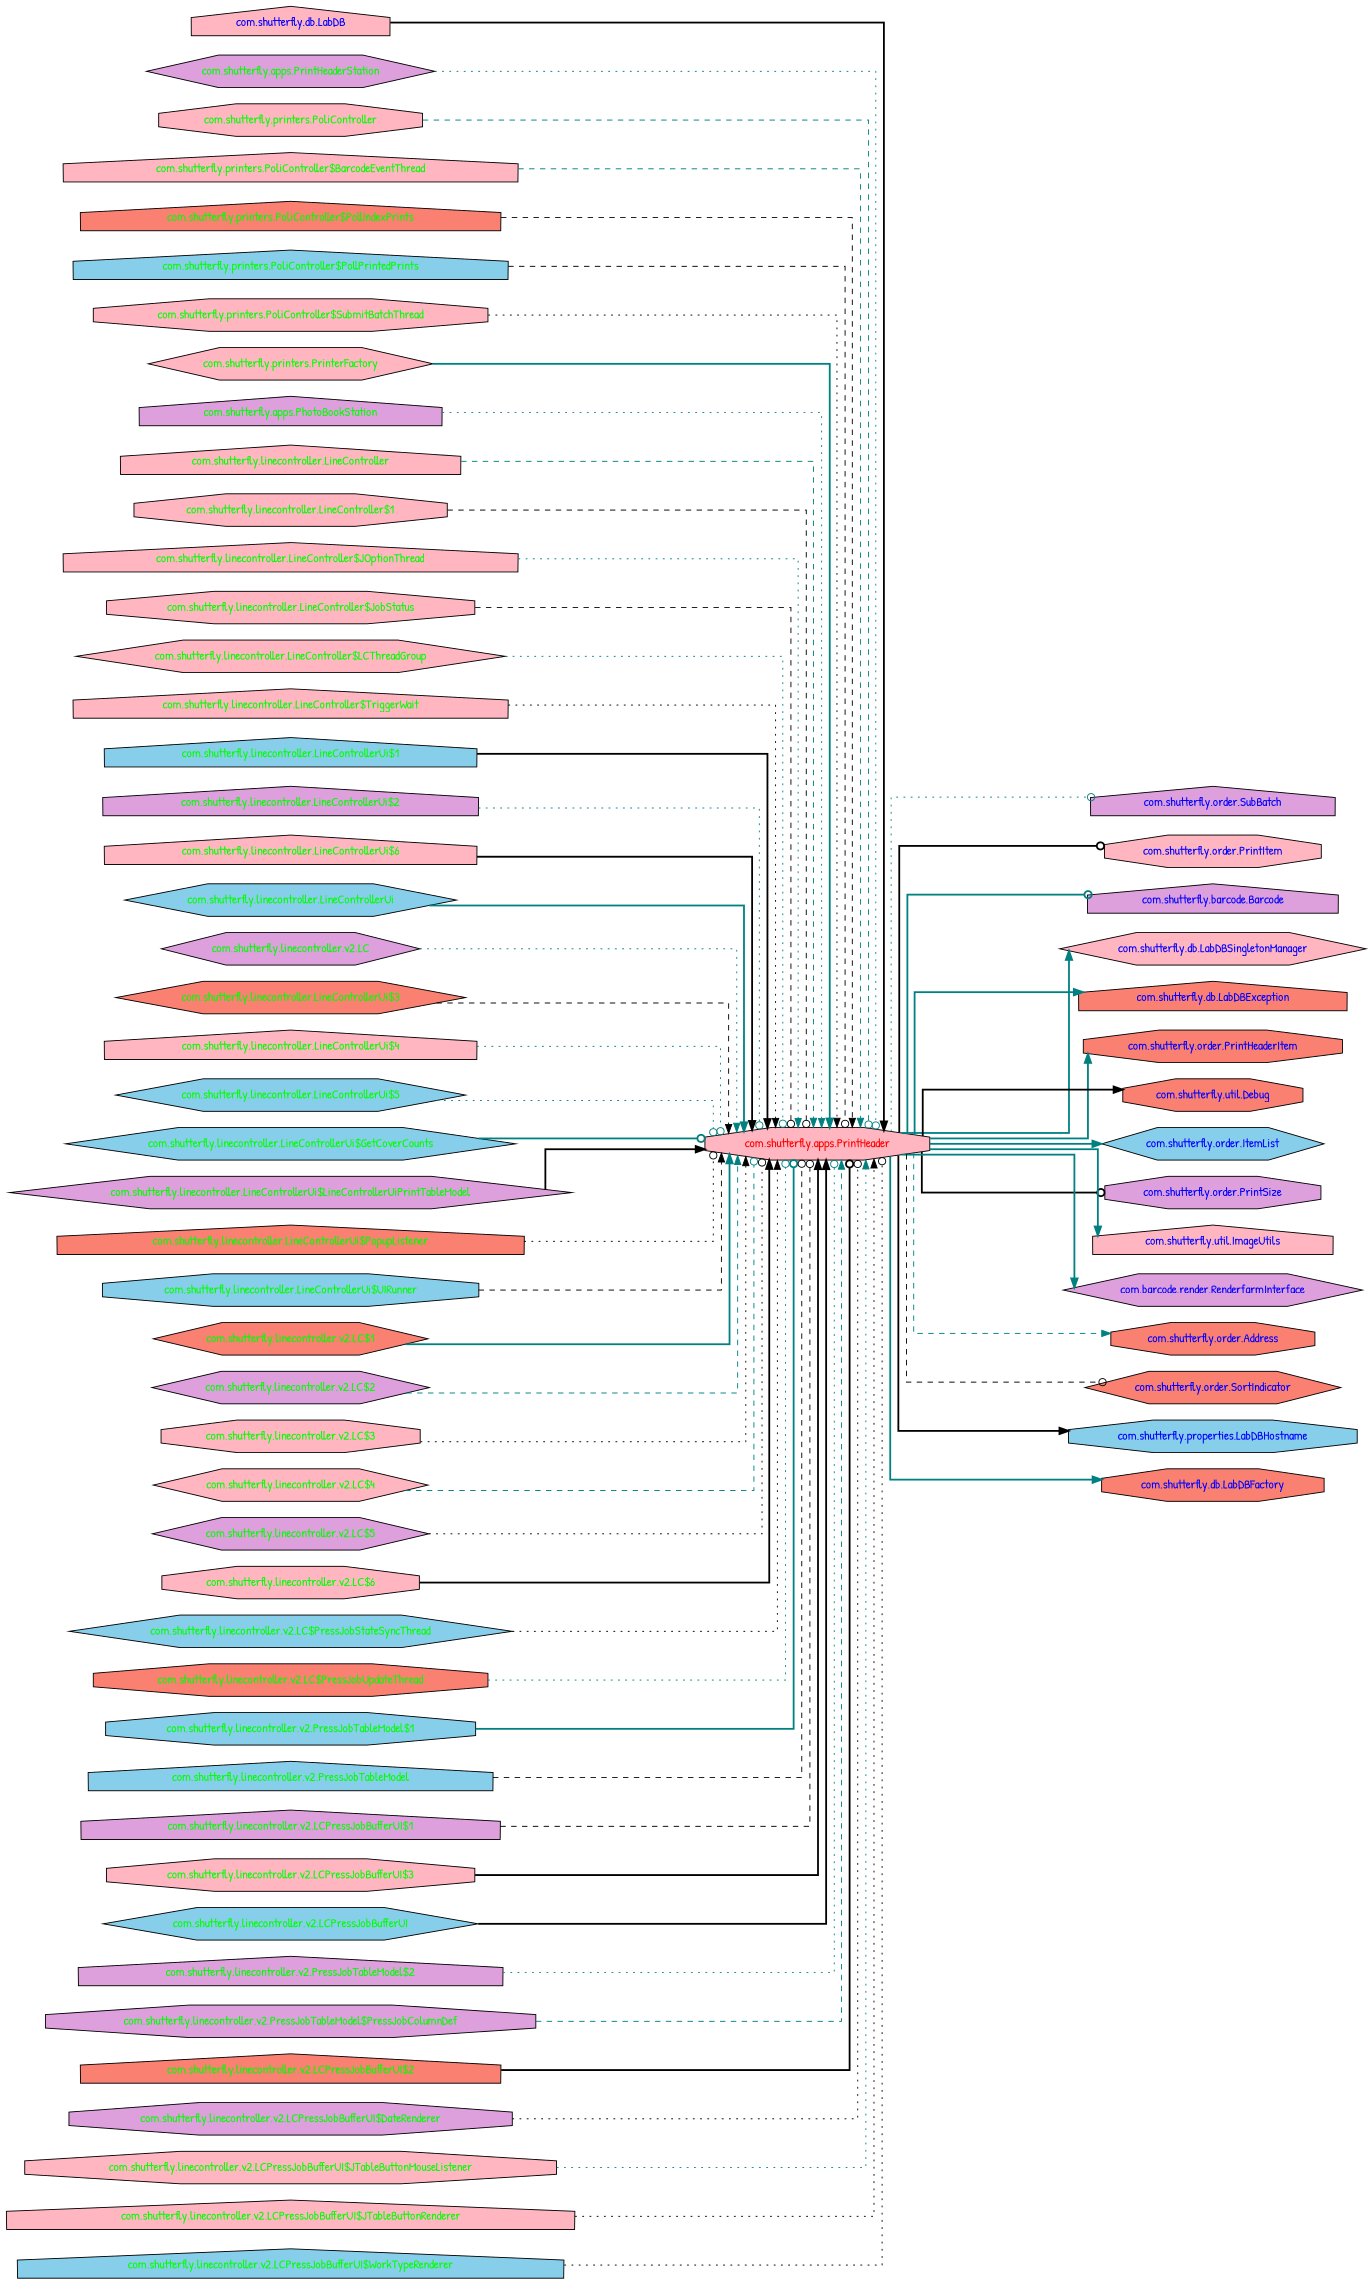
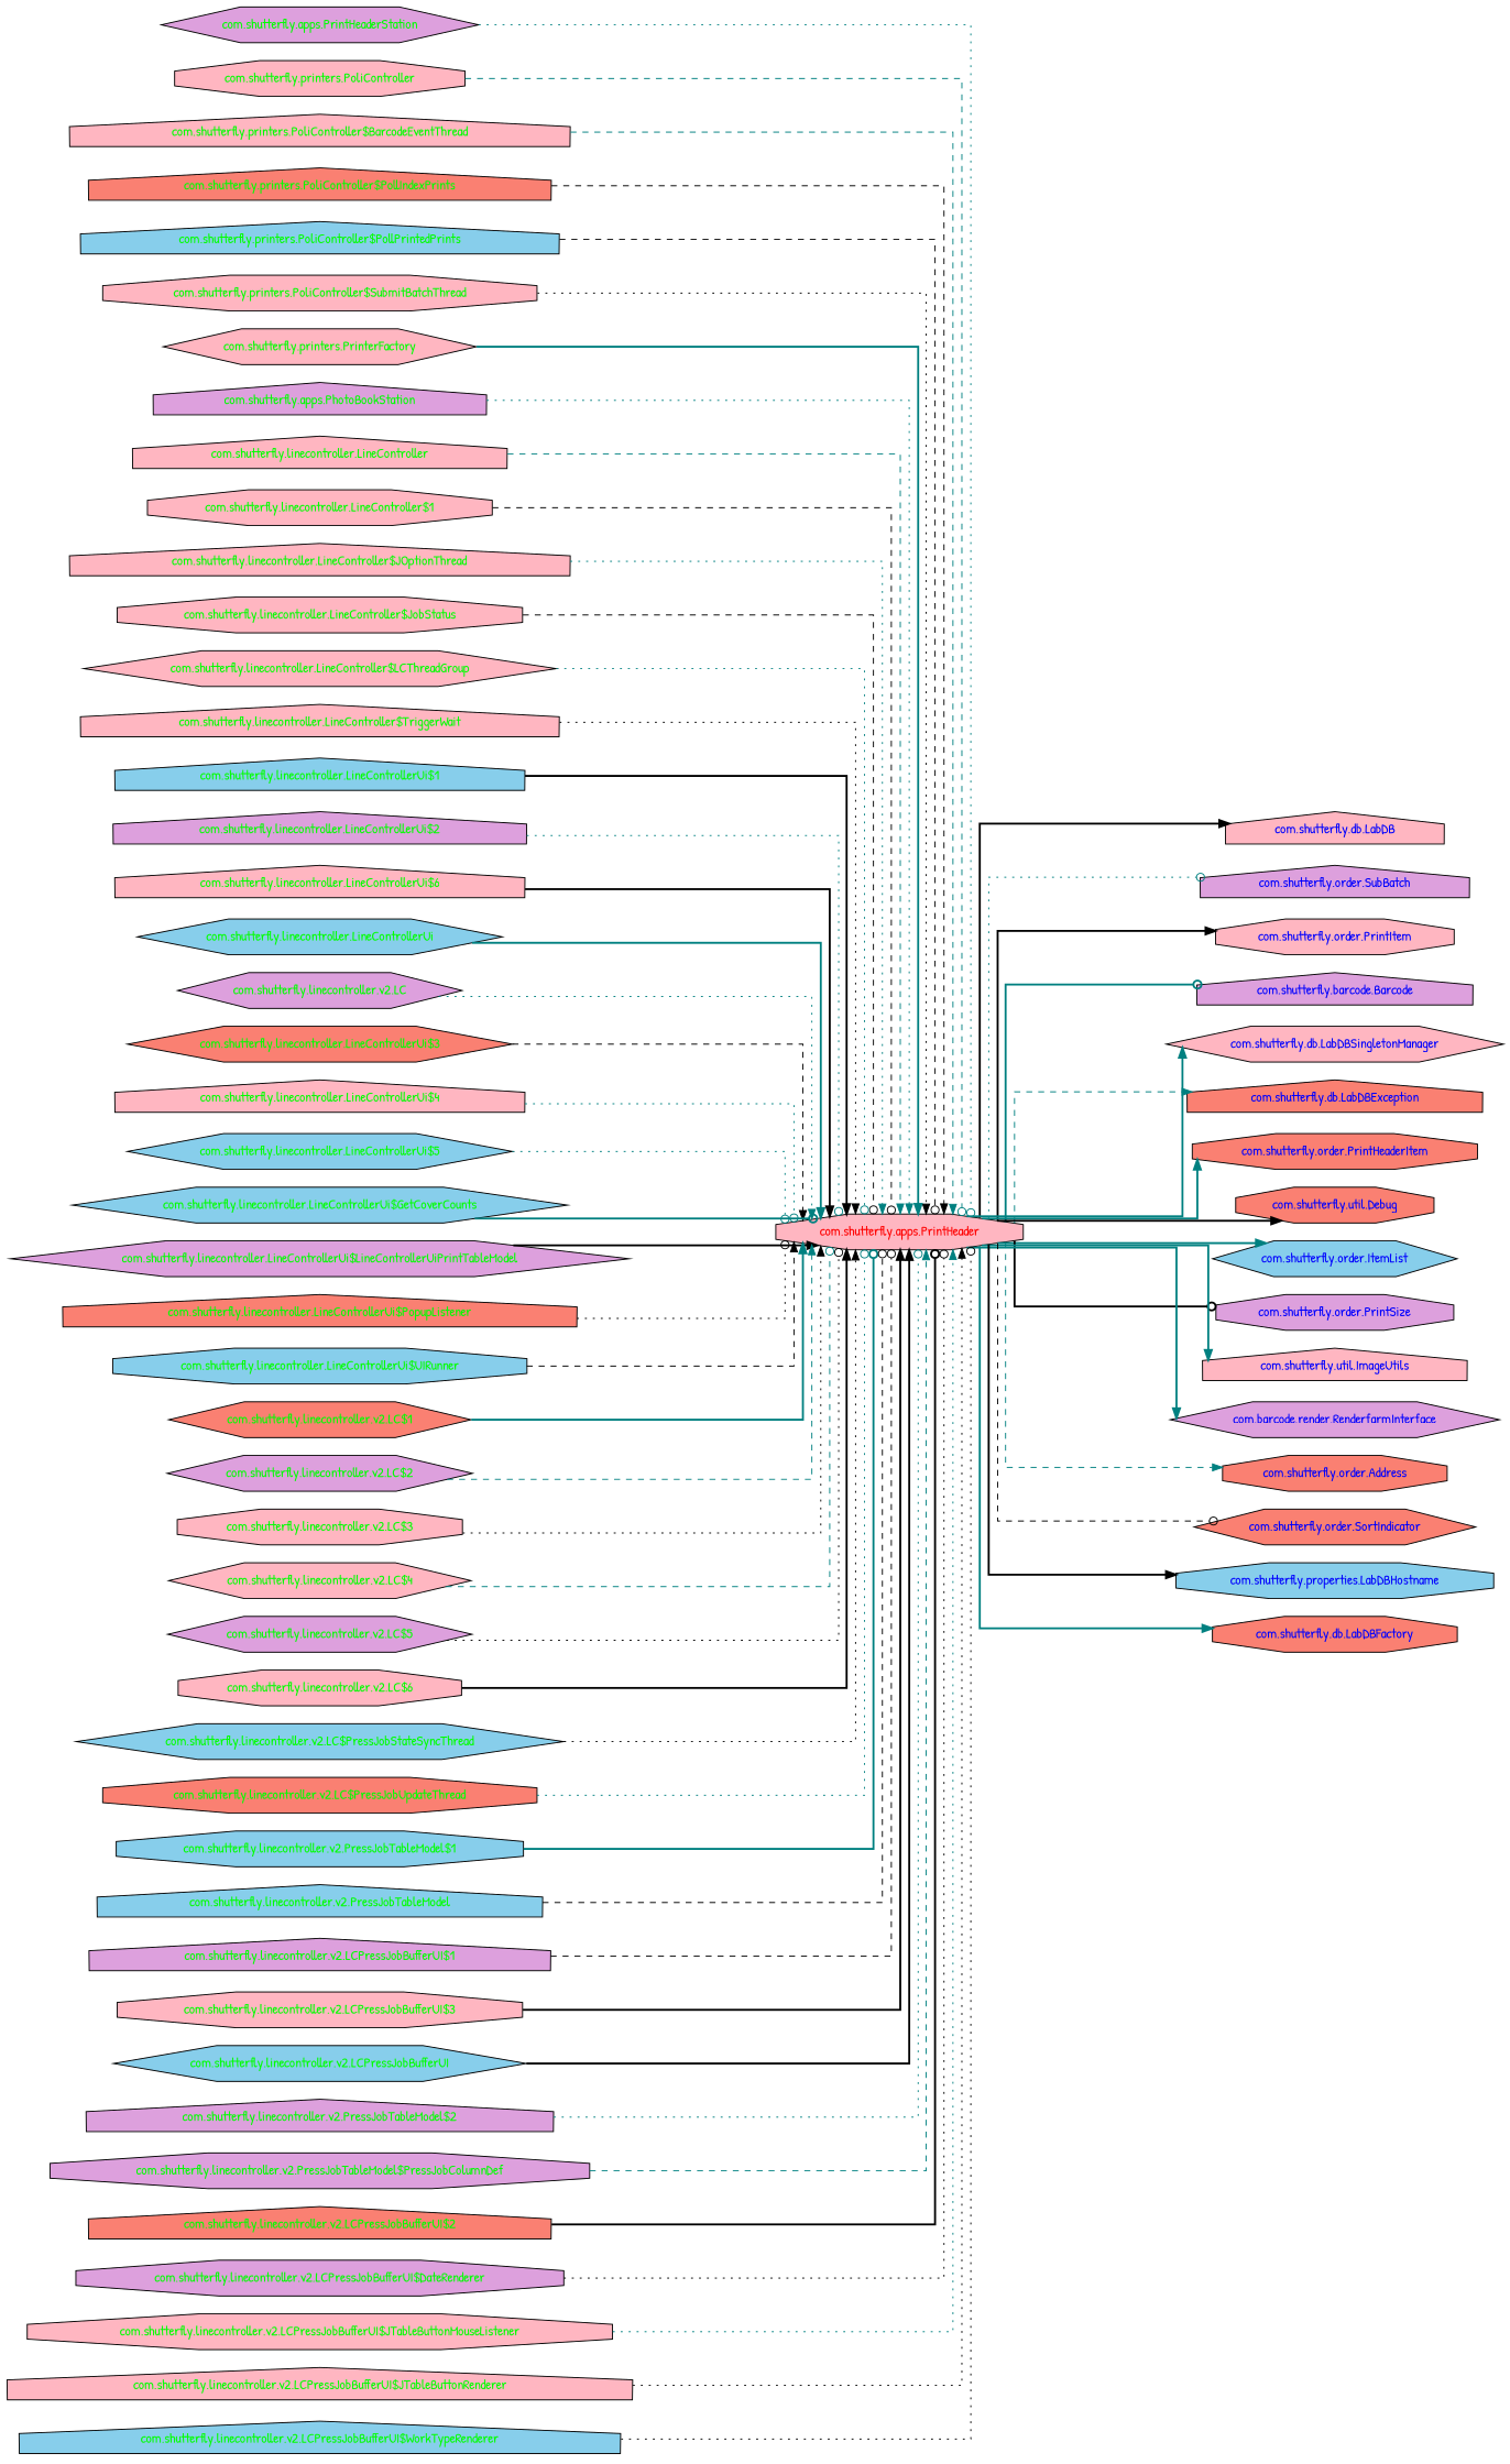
  digraph {
    concentrate=true
    fontname="Patrick Hand"
    rankdir=LR
    ranksep=2.0
    splines=ortho
    node [fillcolor=lightpink fontcolor=green fontname="Patrick Hand" shape=house style=filled]
    edge [arrowhead=normal color=teal fontname="Patrick Hand" style=bold]
    "com.shutterfly.apps.PrintHeader" [fontcolor=red shape=octagon]
    "com.shutterfly.db.LabDB" [fontcolor=blue]
    "com.shutterfly.order.SubBatch" [fillcolor=plum fontcolor=blue]
    "com.shutterfly.order.PrintItem" [fontcolor=blue shape=octagon]
    "com.shutterfly.barcode.Barcode" [fillcolor=plum fontcolor=blue]
    "com.shutterfly.db.LabDBSingletonManager" [fontcolor=blue shape=hexagon]
    "com.shutterfly.db.LabDBException" [fillcolor=salmon fontcolor=blue]
    "com.shutterfly.order.PrintHeaderItem" [fillcolor=salmon fontcolor=blue shape=octagon]
    "com.shutterfly.util.Debug" [fillcolor=salmon fontcolor=blue shape=octagon]
    "com.shutterfly.order.ItemList" [fillcolor=skyblue fontcolor=blue shape=hexagon]
    "com.shutterfly.order.PrintSize" [fillcolor=plum fontcolor=blue shape=octagon]
    "com.shutterfly.util.ImageUtils" [fontcolor=blue]
    n13 [fillcolor=plum fontcolor=blue label="com.barcode.render.RenderfarmInterface" shape=hexagon]
    "com.shutterfly.order.Address" [fillcolor=salmon fontcolor=blue shape=octagon]
    "com.shutterfly.order.SortIndicator" [fillcolor=salmon fontcolor=blue shape=hexagon]
    "com.shutterfly.properties.LabDBHostname" [fillcolor=skyblue fontcolor=blue shape=octagon]
    "com.shutterfly.db.LabDBFactory" [fillcolor=salmon fontcolor=blue shape=octagon]
    "com.shutterfly.apps.PrintHeaderStation" [fillcolor=plum shape=hexagon]
    "com.shutterfly.printers.PoliController" [shape=octagon]
    "com.shutterfly.printers.PoliController$BarcodeEventThread"
    "com.shutterfly.printers.PoliController$PollIndexPrints" [fillcolor=salmon]
    "com.shutterfly.printers.PoliController$PollPrintedPrints" [fillcolor=skyblue]
    "com.shutterfly.printers.PoliController$SubmitBatchThread" [shape=octagon]
    "com.shutterfly.printers.PrinterFactory" [shape=hexagon]
    "com.shutterfly.apps.PhotoBookStation" [fillcolor=plum]
    "com.shutterfly.linecontroller.LineController"
    "com.shutterfly.linecontroller.LineController$1" [shape=octagon]
    "com.shutterfly.linecontroller.LineController$JOptionThread"
    "com.shutterfly.linecontroller.LineController$JobStatus" [shape=octagon]
    "com.shutterfly.linecontroller.LineController$LCThreadGroup" [shape=hexagon]
    "com.shutterfly.linecontroller.LineController$TriggerWait"
    "com.shutterfly.linecontroller.LineControllerUi$1" [fillcolor=skyblue]
    "com.shutterfly.linecontroller.LineControllerUi$2" [fillcolor=plum]
    "com.shutterfly.linecontroller.LineControllerUi$6"
    "com.shutterfly.linecontroller.LineControllerUi" [fillcolor=skyblue shape=hexagon]
    "com.shutterfly.linecontroller.v2.LC" [fillcolor=plum shape=hexagon]
    "com.shutterfly.linecontroller.LineControllerUi$3" [fillcolor=salmon shape=hexagon]
    "com.shutterfly.linecontroller.LineControllerUi$4"
    "com.shutterfly.linecontroller.LineControllerUi$5" [fillcolor=skyblue shape=hexagon]
    "com.shutterfly.linecontroller.LineControllerUi$GetCoverCounts" [fillcolor=skyblue shape=hexagon]
    "com.shutterfly.linecontroller.LineControllerUi$LineControllerUiPrintTableModel" [fillcolor=plum shape=hexagon]
    "com.shutterfly.linecontroller.LineControllerUi$PopupListener" [fillcolor=salmon]
    "com.shutterfly.linecontroller.LineControllerUi$UIRunner" [fillcolor=skyblue shape=octagon]
    "com.shutterfly.linecontroller.v2.LC$1" [fillcolor=salmon shape=hexagon]
    "com.shutterfly.linecontroller.v2.LC$2" [fillcolor=plum shape=hexagon]
    "com.shutterfly.linecontroller.v2.LC$3" [shape=octagon]
    "com.shutterfly.linecontroller.v2.LC$4" [shape=hexagon]
    "com.shutterfly.linecontroller.v2.LC$5" [fillcolor=plum shape=hexagon]
    "com.shutterfly.linecontroller.v2.LC$6" [shape=octagon]
    "com.shutterfly.linecontroller.v2.LC$PressJobStateSyncThread" [fillcolor=skyblue shape=hexagon]
    "com.shutterfly.linecontroller.v2.LC$PressJobUpdateThread" [fillcolor=salmon shape=octagon]
    "com.shutterfly.linecontroller.v2.PressJobTableModel$1" [fillcolor=skyblue shape=octagon]
    "com.shutterfly.linecontroller.v2.PressJobTableModel" [fillcolor=skyblue]
    "com.shutterfly.linecontroller.v2.LCPressJobBufferUI$1" [fillcolor=plum]
    "com.shutterfly.linecontroller.v2.LCPressJobBufferUI$3" [shape=octagon]
    "com.shutterfly.linecontroller.v2.LCPressJobBufferUI" [fillcolor=skyblue shape=hexagon]
    "com.shutterfly.linecontroller.v2.PressJobTableModel$2" [fillcolor=plum]
    "com.shutterfly.linecontroller.v2.PressJobTableModel$PressJobColumnDef" [fillcolor=plum shape=octagon]
    "com.shutterfly.linecontroller.v2.LCPressJobBufferUI$2" [fillcolor=salmon]
    "com.shutterfly.linecontroller.v2.LCPressJobBufferUI$DateRenderer" [fillcolor=plum shape=octagon]
    "com.shutterfly.linecontroller.v2.LCPressJobBufferUI$JTableButtonMouseListener" [shape=octagon]
    "com.shutterfly.linecontroller.v2.LCPressJobBufferUI$JTableButtonRenderer"
    "com.shutterfly.linecontroller.v2.LCPressJobBufferUI$WorkTypeRenderer" [fillcolor=skyblue]
-   "com.shutterfly.db.LabDB" -> "com.shutterfly.apps.PrintHeader" [color=black]
+   "com.shutterfly.apps.PrintHeader" -> "com.shutterfly.db.LabDB" [color=black]
    "com.shutterfly.apps.PrintHeader" -> "com.shutterfly.order.SubBatch" [arrowhead=odot style=dotted]
-   "com.shutterfly.apps.PrintHeader" -> "com.shutterfly.order.PrintItem" [arrowhead=odot color=black]
+   "com.shutterfly.apps.PrintHeader" -> "com.shutterfly.order.PrintItem" [color=black]
    "com.shutterfly.apps.PrintHeader" -> "com.shutterfly.barcode.Barcode" [arrowhead=odot]
    "com.shutterfly.apps.PrintHeader" -> "com.shutterfly.db.LabDBSingletonManager"
-   "com.shutterfly.apps.PrintHeader" -> "com.shutterfly.db.LabDBException"
+   "com.shutterfly.apps.PrintHeader" -> "com.shutterfly.db.LabDBException" [style=dashed]
    "com.shutterfly.apps.PrintHeader" -> "com.shutterfly.order.PrintHeaderItem"
    "com.shutterfly.apps.PrintHeader" -> "com.shutterfly.util.Debug" [color=black]
    "com.shutterfly.apps.PrintHeader" -> "com.shutterfly.order.ItemList"
    "com.shutterfly.apps.PrintHeader" -> "com.shutterfly.order.PrintSize" [arrowhead=odot color=black]
    "com.shutterfly.apps.PrintHeader" -> "com.shutterfly.util.ImageUtils"
    "com.shutterfly.apps.PrintHeader" -> n13
    "com.shutterfly.apps.PrintHeader" -> "com.shutterfly.order.Address" [style=dashed]
    "com.shutterfly.apps.PrintHeader" -> "com.shutterfly.order.SortIndicator" [arrowhead=odot color=black style=dashed]
    "com.shutterfly.apps.PrintHeader" -> "com.shutterfly.properties.LabDBHostname" [color=black]
    "com.shutterfly.apps.PrintHeader" -> "com.shutterfly.db.LabDBFactory"
    "com.shutterfly.apps.PrintHeaderStation" -> "com.shutterfly.apps.PrintHeader" [arrowhead=odot style=dotted]
    "com.shutterfly.printers.PoliController" -> "com.shutterfly.apps.PrintHeader" [arrowhead=odot style=dashed]
    "com.shutterfly.printers.PoliController$BarcodeEventThread" -> "com.shutterfly.apps.PrintHeader" [style=dashed]
    "com.shutterfly.printers.PoliController$PollIndexPrints" -> "com.shutterfly.apps.PrintHeader" [color=black style=dashed]
    "com.shutterfly.printers.PoliController$PollPrintedPrints" -> "com.shutterfly.apps.PrintHeader" [arrowhead=odot color=black style=dashed]
    "com.shutterfly.printers.PoliController$SubmitBatchThread" -> "com.shutterfly.apps.PrintHeader" [color=black style=dotted]
    "com.shutterfly.printers.PrinterFactory" -> "com.shutterfly.apps.PrintHeader"
    "com.shutterfly.apps.PhotoBookStation" -> "com.shutterfly.apps.PrintHeader" [style=dotted]
    "com.shutterfly.linecontroller.LineController" -> "com.shutterfly.apps.PrintHeader" [style=dashed]
    "com.shutterfly.linecontroller.LineController$1" -> "com.shutterfly.apps.PrintHeader" [arrowhead=odot color=black style=dashed]
    "com.shutterfly.linecontroller.LineController$JOptionThread" -> "com.shutterfly.apps.PrintHeader" [style=dotted]
    "com.shutterfly.linecontroller.LineController$JobStatus" -> "com.shutterfly.apps.PrintHeader" [arrowhead=odot color=black style=dashed]
    "com.shutterfly.linecontroller.LineController$LCThreadGroup" -> "com.shutterfly.apps.PrintHeader" [arrowhead=odot style=dotted]
    "com.shutterfly.linecontroller.LineController$TriggerWait" -> "com.shutterfly.apps.PrintHeader" [color=black style=dotted]
    "com.shutterfly.linecontroller.LineControllerUi$1" -> "com.shutterfly.apps.PrintHeader" [color=black]
    "com.shutterfly.linecontroller.LineControllerUi$2" -> "com.shutterfly.apps.PrintHeader" [arrowhead=odot style=dotted]
    "com.shutterfly.linecontroller.LineControllerUi$6" -> "com.shutterfly.apps.PrintHeader" [color=black]
    "com.shutterfly.linecontroller.LineControllerUi" -> "com.shutterfly.apps.PrintHeader"
    "com.shutterfly.linecontroller.v2.LC" -> "com.shutterfly.apps.PrintHeader" [style=dotted]
    "com.shutterfly.linecontroller.LineControllerUi$3" -> "com.shutterfly.apps.PrintHeader" [color=black style=dashed]
    "com.shutterfly.linecontroller.LineControllerUi$4" -> "com.shutterfly.apps.PrintHeader" [arrowhead=odot style=dotted]
    "com.shutterfly.linecontroller.LineControllerUi$5" -> "com.shutterfly.apps.PrintHeader" [arrowhead=odot style=dotted]
    "com.shutterfly.linecontroller.LineControllerUi$GetCoverCounts" -> "com.shutterfly.apps.PrintHeader" [arrowhead=odot]
    "com.shutterfly.linecontroller.LineControllerUi$LineControllerUiPrintTableModel" -> "com.shutterfly.apps.PrintHeader" [color=black]
    "com.shutterfly.linecontroller.LineControllerUi$PopupListener" -> "com.shutterfly.apps.PrintHeader" [arrowhead=odot color=black style=dotted]
    "com.shutterfly.linecontroller.LineControllerUi$UIRunner" -> "com.shutterfly.apps.PrintHeader" [color=black style=dashed]
    "com.shutterfly.linecontroller.v2.LC$1" -> "com.shutterfly.apps.PrintHeader"
    "com.shutterfly.linecontroller.v2.LC$2" -> "com.shutterfly.apps.PrintHeader" [style=dashed]
    "com.shutterfly.linecontroller.v2.LC$3" -> "com.shutterfly.apps.PrintHeader" [color=black style=dotted]
    "com.shutterfly.linecontroller.v2.LC$4" -> "com.shutterfly.apps.PrintHeader" [arrowhead=odot style=dashed]
    "com.shutterfly.linecontroller.v2.LC$5" -> "com.shutterfly.apps.PrintHeader" [arrowhead=odot color=black style=dotted]
    "com.shutterfly.linecontroller.v2.LC$6" -> "com.shutterfly.apps.PrintHeader" [color=black]
    "com.shutterfly.linecontroller.v2.LC$PressJobStateSyncThread" -> "com.shutterfly.apps.PrintHeader" [color=black style=dotted]
    "com.shutterfly.linecontroller.v2.LC$PressJobUpdateThread" -> "com.shutterfly.apps.PrintHeader" [arrowhead=odot style=dotted]
    "com.shutterfly.linecontroller.v2.PressJobTableModel$1" -> "com.shutterfly.apps.PrintHeader" [arrowhead=odot]
    "com.shutterfly.linecontroller.v2.PressJobTableModel" -> "com.shutterfly.apps.PrintHeader" [arrowhead=odot color=black style=dashed]
    "com.shutterfly.linecontroller.v2.LCPressJobBufferUI$1" -> "com.shutterfly.apps.PrintHeader" [arrowhead=odot color=black style=dashed]
    "com.shutterfly.linecontroller.v2.LCPressJobBufferUI$3" -> "com.shutterfly.apps.PrintHeader" [color=black]
    "com.shutterfly.linecontroller.v2.LCPressJobBufferUI" -> "com.shutterfly.apps.PrintHeader" [color=black]
    "com.shutterfly.linecontroller.v2.PressJobTableModel$2" -> "com.shutterfly.apps.PrintHeader" [arrowhead=odot style=dotted]
    "com.shutterfly.linecontroller.v2.PressJobTableModel$PressJobColumnDef" -> "com.shutterfly.apps.PrintHeader" [style=dashed]
    "com.shutterfly.linecontroller.v2.LCPressJobBufferUI$2" -> "com.shutterfly.apps.PrintHeader" [arrowhead=odot color=black]
    "com.shutterfly.linecontroller.v2.LCPressJobBufferUI$DateRenderer" -> "com.shutterfly.apps.PrintHeader" [arrowhead=odot color=black style=dotted]
    "com.shutterfly.linecontroller.v2.LCPressJobBufferUI$JTableButtonMouseListener" -> "com.shutterfly.apps.PrintHeader" [style=dotted]
    "com.shutterfly.linecontroller.v2.LCPressJobBufferUI$JTableButtonRenderer" -> "com.shutterfly.apps.PrintHeader" [color=black style=dotted]
    "com.shutterfly.linecontroller.v2.LCPressJobBufferUI$WorkTypeRenderer" -> "com.shutterfly.apps.PrintHeader" [arrowhead=odot color=black style=dotted]
  }
